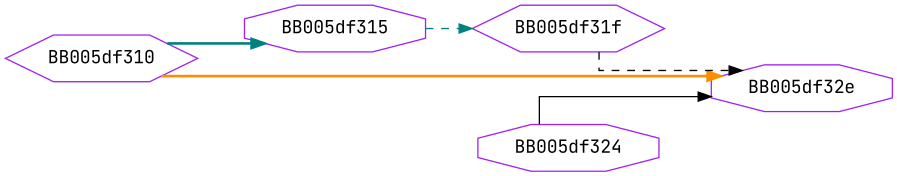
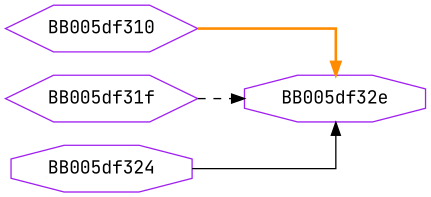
  digraph {
    fontname="JetBrains Mono"
    rankdir=LR
    splines=ortho
    node [color=purple fontname="JetBrains Mono" shape=octagon]
    edge [color=teal fontname="JetBrains Mono" style=bold]
    BB005df310 [shape=hexagon]
-   BB005df315
    BB005df32e
    BB005df31f [shape=hexagon]
    BB005df324
-   BB005df310 -> BB005df315
    BB005df310 -> BB005df32e [color=darkorange]
-   BB005df315 -> BB005df31f [style=dashed]
    BB005df31f -> BB005df32e [color=black style=dashed]
    BB005df324 -> BB005df32e [color=black style=solid]
  }
